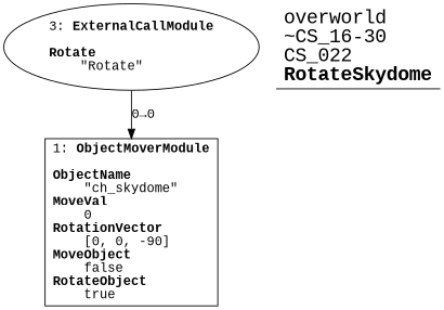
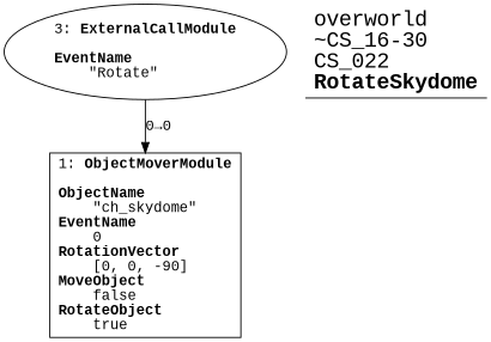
  digraph {
    fontname="Liberation Mono"
    splines=spline
    node [fontname="Liberation Mono"]
-   n1 [label=<1: <b>ObjectMoverModule</b><br/><br/><b>ObjectName</b><br align="left"/>    &quot;ch_skydome&quot;<br align="left"/><b>MoveVal</b><br align="left"/>    0<br align="left"/><b>RotationVector</b><br align="left"/>    [0, 0, -90]<br align="left"/><b>MoveObject</b><br align="left"/>    false<br align="left"/><b>RotateObject</b><br align="left"/>    true<br align="left"/>> shape=box]
-   n2 [label=<3: <b>ExternalCallModule</b><br/><br/><b>Rotate</b><br align="left"/>    &quot;Rotate&quot;<br align="left"/>> shape=oval]
+   n1 [label=<1: <b>ObjectMoverModule</b><br/><br/><b>ObjectName</b><br align="left"/>    &quot;ch_skydome&quot;<br align="left"/><b>EventName</b><br align="left"/>    0<br align="left"/><b>RotationVector</b><br align="left"/>    [0, 0, -90]<br align="left"/><b>MoveObject</b><br align="left"/>    false<br align="left"/><b>RotateObject</b><br align="left"/>    true<br align="left"/>> shape=box]
+   n2 [label=<3: <b>ExternalCallModule</b><br/><br/><b>EventName</b><br align="left"/>    &quot;Rotate&quot;<br align="left"/>> shape=oval]
    n3 [label=<<font point-size="20">overworld<br align="left"/>~CS_16-30<br align="left"/>CS_022<br align="left"/><b>RotateSkydome</b><br align="left"/></font>> shape=underline]
    n2 -> n1 [fontname="Liberation Mono" label="0→0"]
  }
